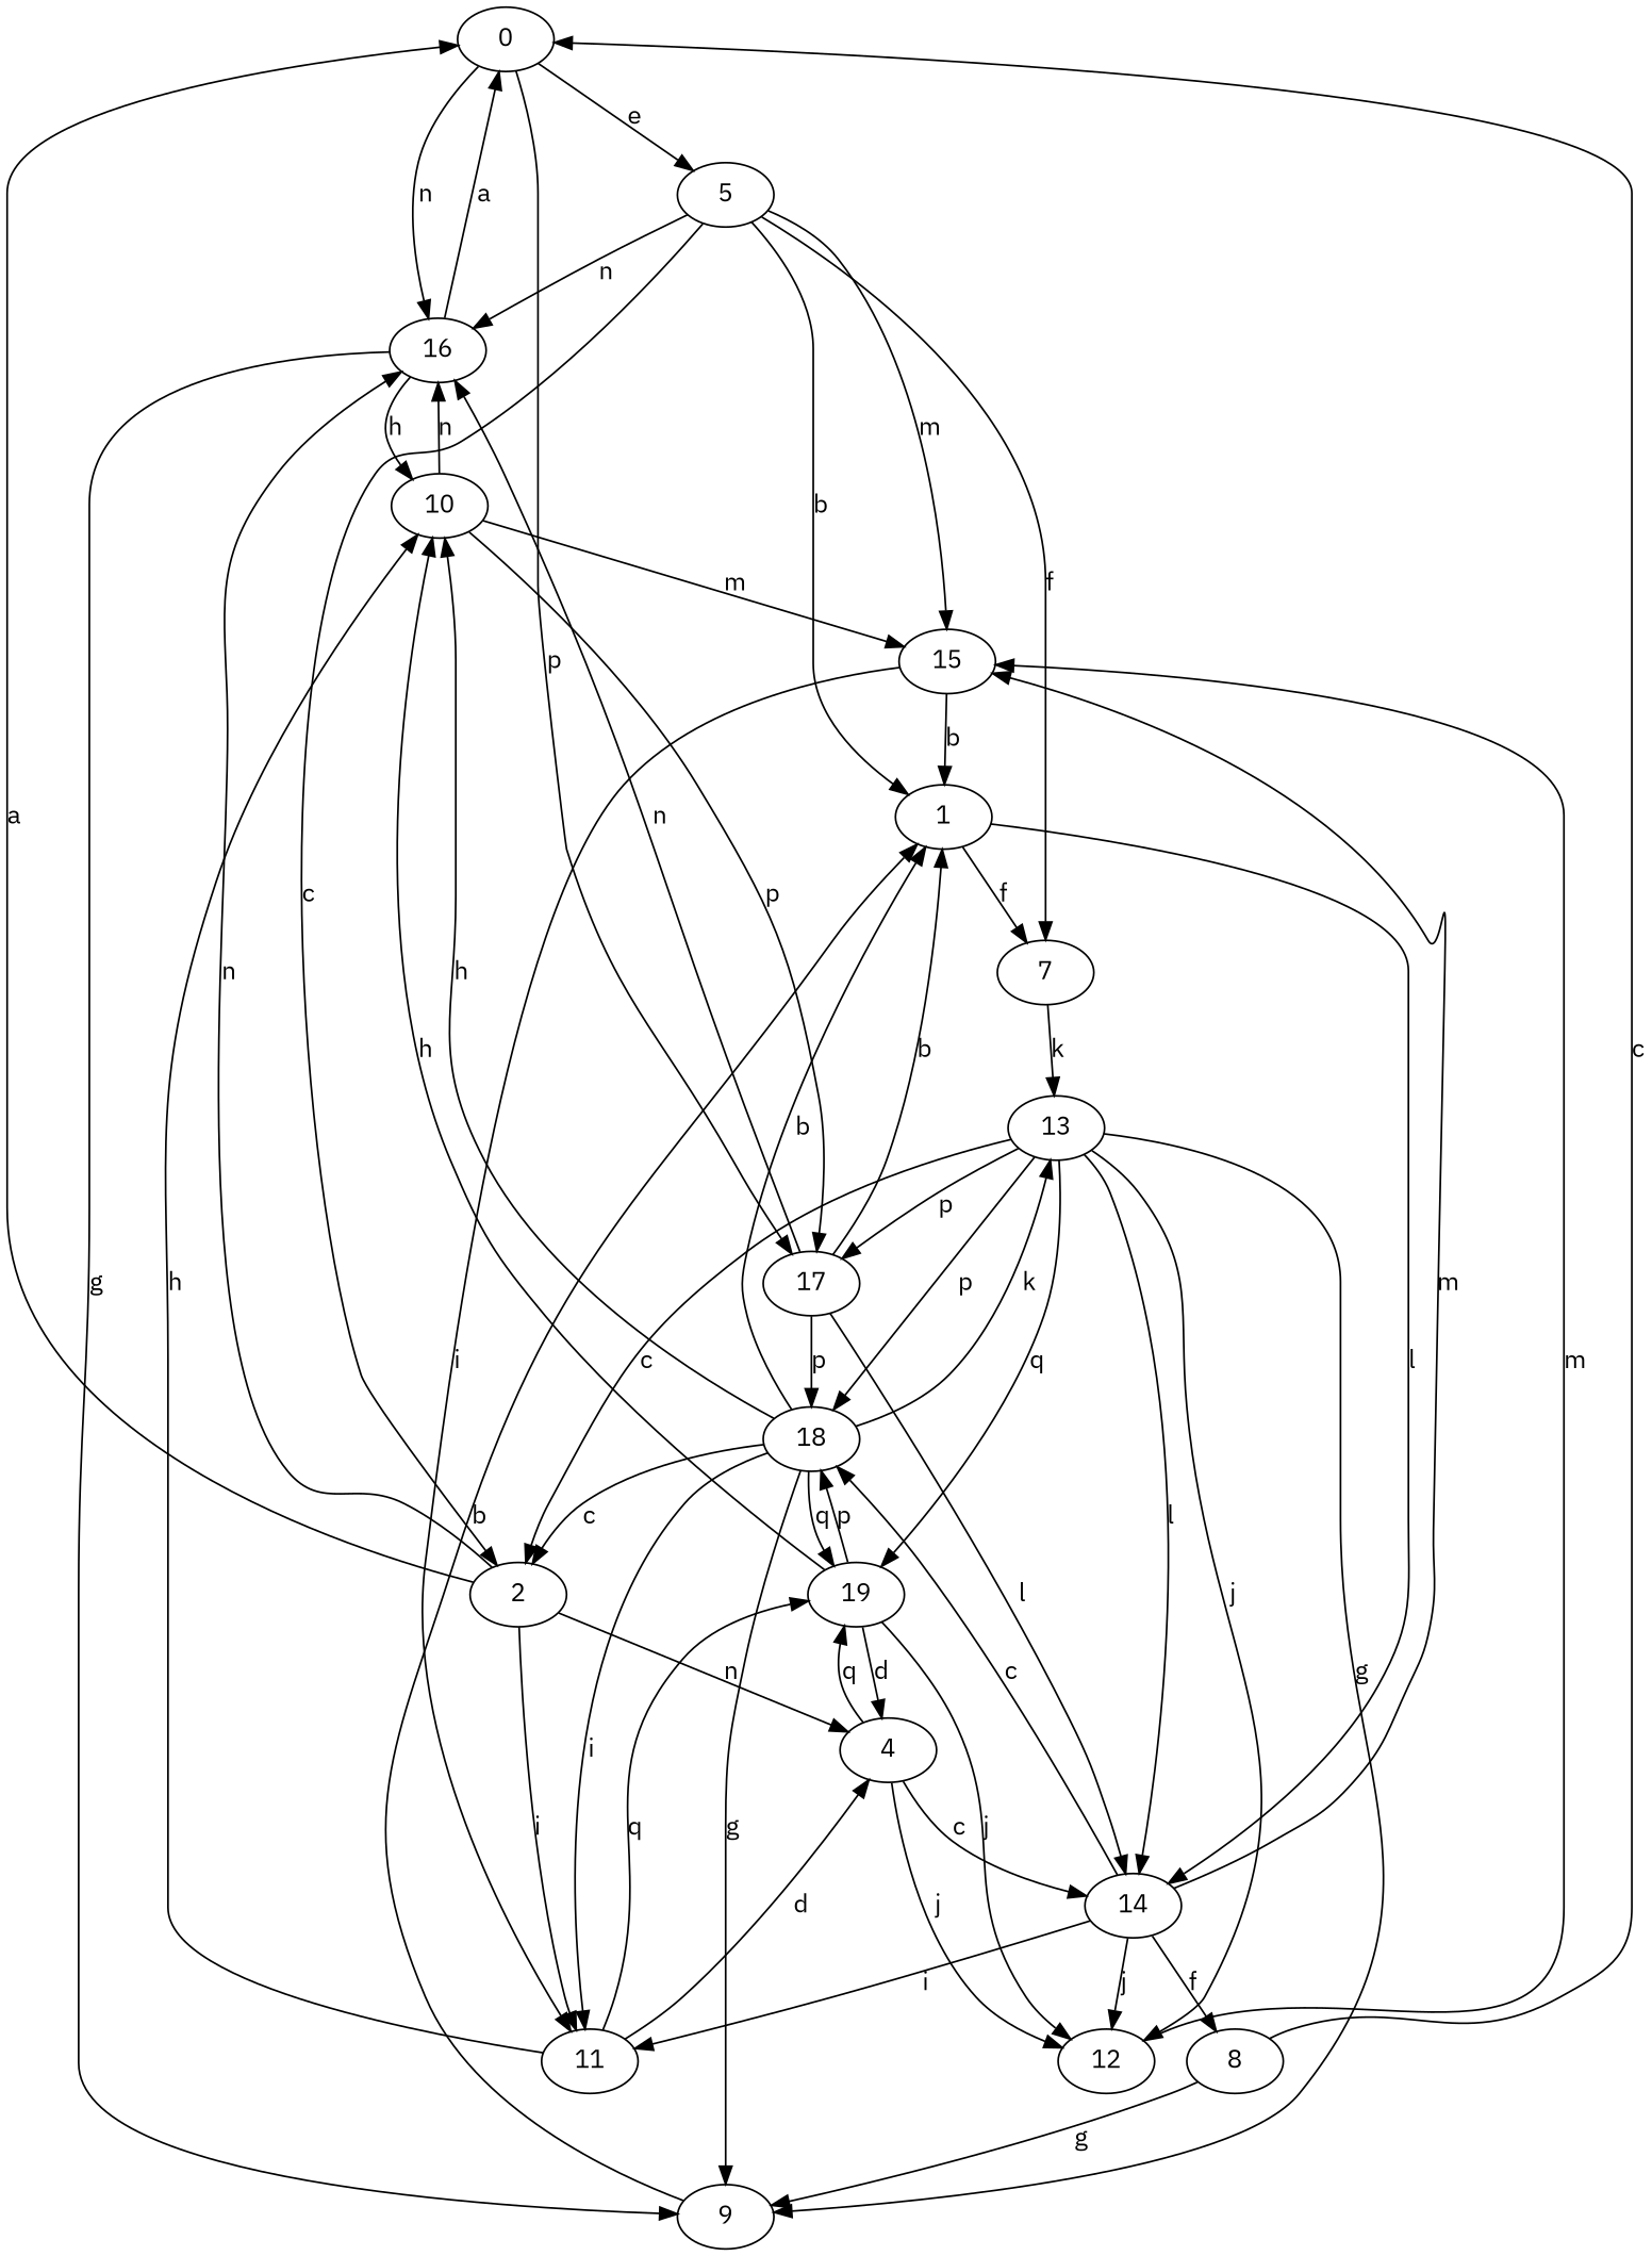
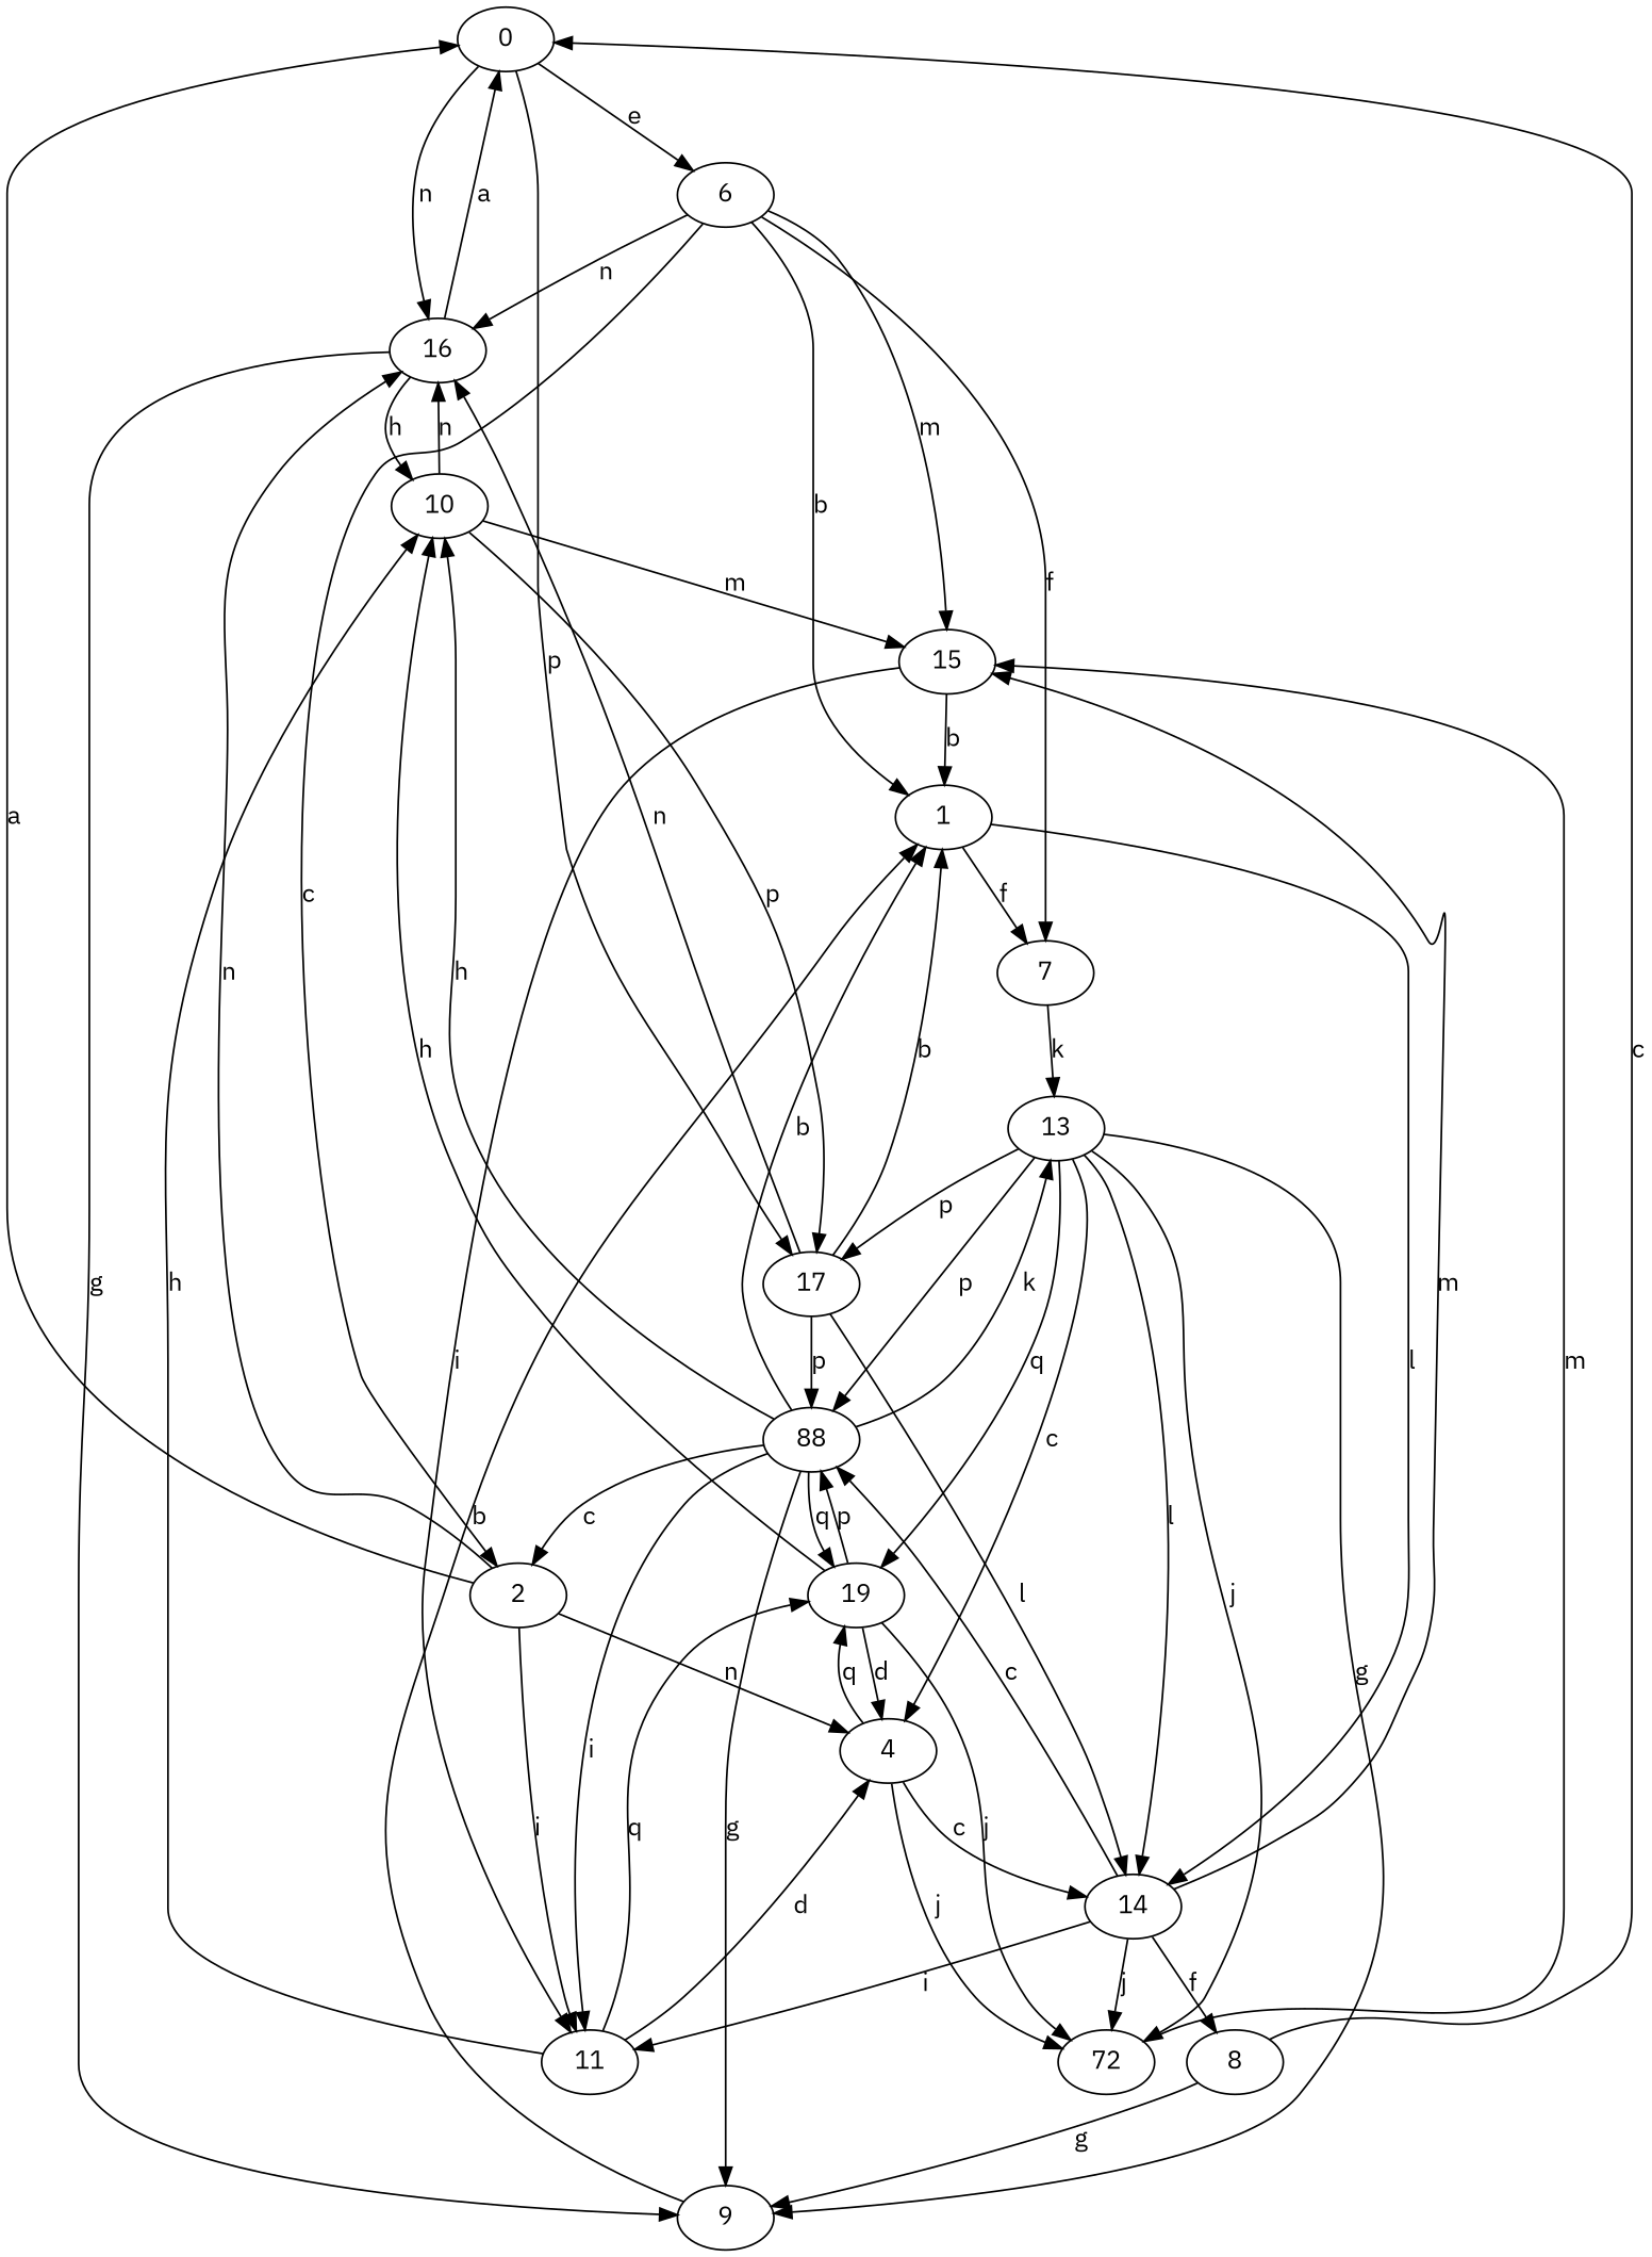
  strict digraph {
    fontname="IBM Plex Sans"
    node [fontname="IBM Plex Sans"]
    edge [fontname="IBM Plex Sans"]
    0
-   6 [label=5]
+   6
    16
    17
    1
    7
    2
    15
    9
    10
    14
-   18
+   18 [label=88]
    13
    11
-   12
+   12 [label=72]
    8
    4
    19
    0 -> 6 [label=e]
    0 -> 16 [label=n]
    0 -> 17 [label=p]
    6 -> 16 [label=n]
    6 -> 1 [label=b]
    6 -> 7 [label=f]
    6 -> 2 [label=c]
    6 -> 15 [label=m]
    16 -> 0 [label=a]
    16 -> 9 [label=g]
    16 -> 10 [label=h]
    17 -> 16 [label=n]
    17 -> 1 [label=b]
    17 -> 14 [label=l]
    17 -> 18 [label=p]
    1 -> 7 [label=f]
    1 -> 14 [label=l]
    7 -> 13 [label=k]
    2 -> 0 [label=a]
    2 -> 16 [label=n]
    2 -> 11 [label=i]
    2 -> 4 [label=n]
    15 -> 1 [label=b]
    15 -> 11 [label=i]
    9 -> 1 [label=b]
    10 -> 16 [label=n]
    10 -> 17 [label=p]
    10 -> 15 [label=m]
    14 -> 15 [label=m]
    14 -> 18 [label=c]
    14 -> 11 [label=i]
    14 -> 12 [label=j]
    14 -> 8 [label=f]
    18 -> 1 [label=b]
    18 -> 2 [label=c]
    18 -> 9 [label=g]
    18 -> 10 [label=h]
    18 -> 13 [label=k]
    18 -> 11 [label=i]
    18 -> 19 [label=q]
    13 -> 17 [label=p]
-   13 -> 2 [label=c]
+   13 -> 4 [label=c]
    13 -> 9 [label=g]
    13 -> 14 [label=l]
    13 -> 18 [label=p]
    13 -> 12 [label=j]
    13 -> 19 [label=q]
    11 -> 10 [label=h]
    11 -> 4 [label=d]
    11 -> 19 [label=q]
    12 -> 15 [label=m]
    8 -> 0 [label=c]
    8 -> 9 [label=g]
    4 -> 14 [label=c]
    4 -> 12 [label=j]
    4 -> 19 [label=q]
    19 -> 10 [label=h]
    19 -> 18 [label=p]
    19 -> 12 [label=j]
    19 -> 4 [label=d]
  }
